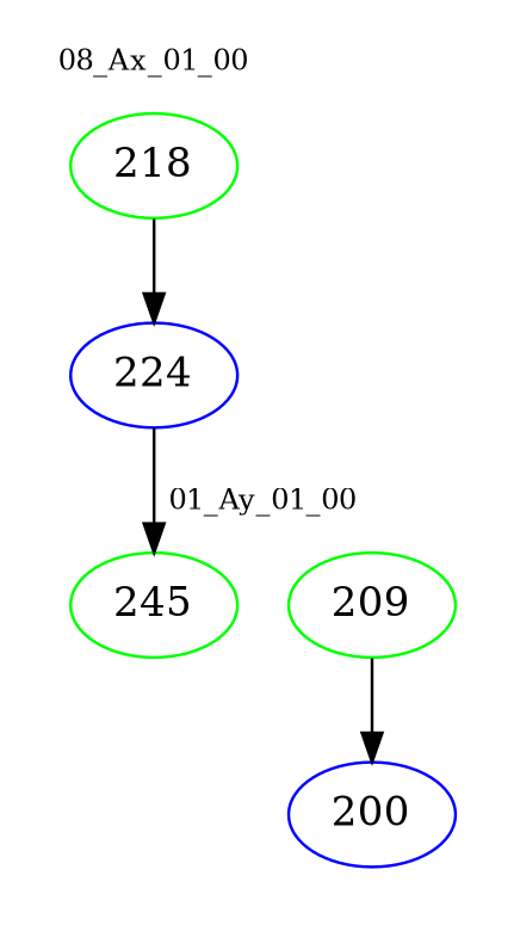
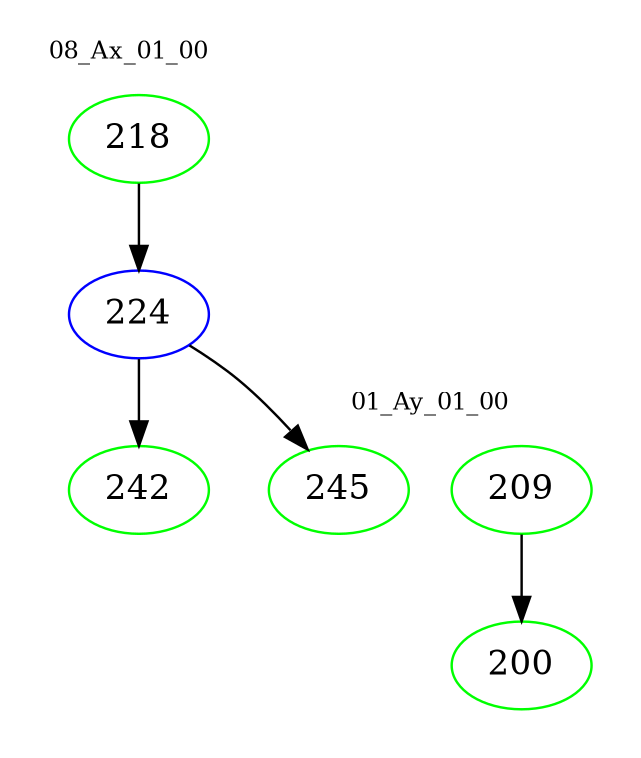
  digraph {
    node [color=green]
    edge [color=black]
    n1 [label=218]
    n2 [color=blue label=224]
+   n3 [label=242]
    n4 [label=209]
-   n5 [color=blue label=200]
+   n5 [label=200]
    n6 [label=245]
    subgraph cluster_1 {
      color=white
      fontsize=10
      label="08_Ax_01_00"
      n1
      n2
+     n3
    }
    subgraph cluster_2 {
      color=white
      fontsize=10
      label="01_Ay_01_00"
      n4
      n5
      n6
    }
    n1 -> n2
+   n2 -> n3
    n2 -> n6
    n4 -> n5
  }
